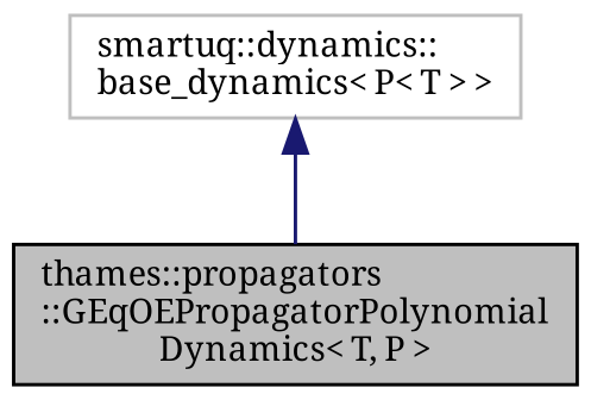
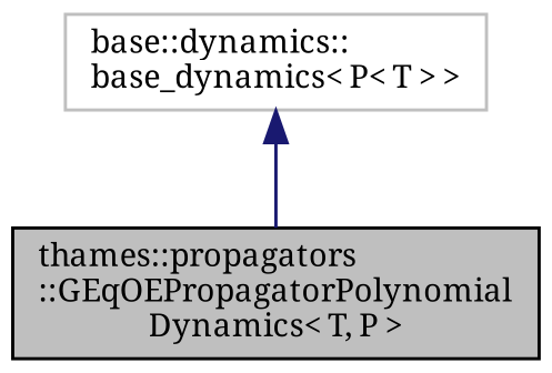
  digraph {
    fontname="Noto Serif"
    node [fontname="Noto Serif" fontsize=10 shape=record style=filled]
    n1 [color=black fillcolor=grey75 fontcolor=black height=0.2 label="thames::propagators\l::GEqOEPropagatorPolynomial\lDynamics\< T, P \>" width=0.4]
-   n2 [color=grey75 fillcolor=white height=0.2 label="smartuq::dynamics::\lbase_dynamics\< P\< T \> \>" width=0.4]
+   n2 [color=grey75 fillcolor=white height=0.2 label="base::dynamics::\lbase_dynamics\< P\< T \> \>" width=0.4]
    n2 -> n1 [color=midnightblue dir=back fontname="Noto Serif" fontsize=10 labelfontname=Helvetica labelfontsize=10 style=solid]
  }
